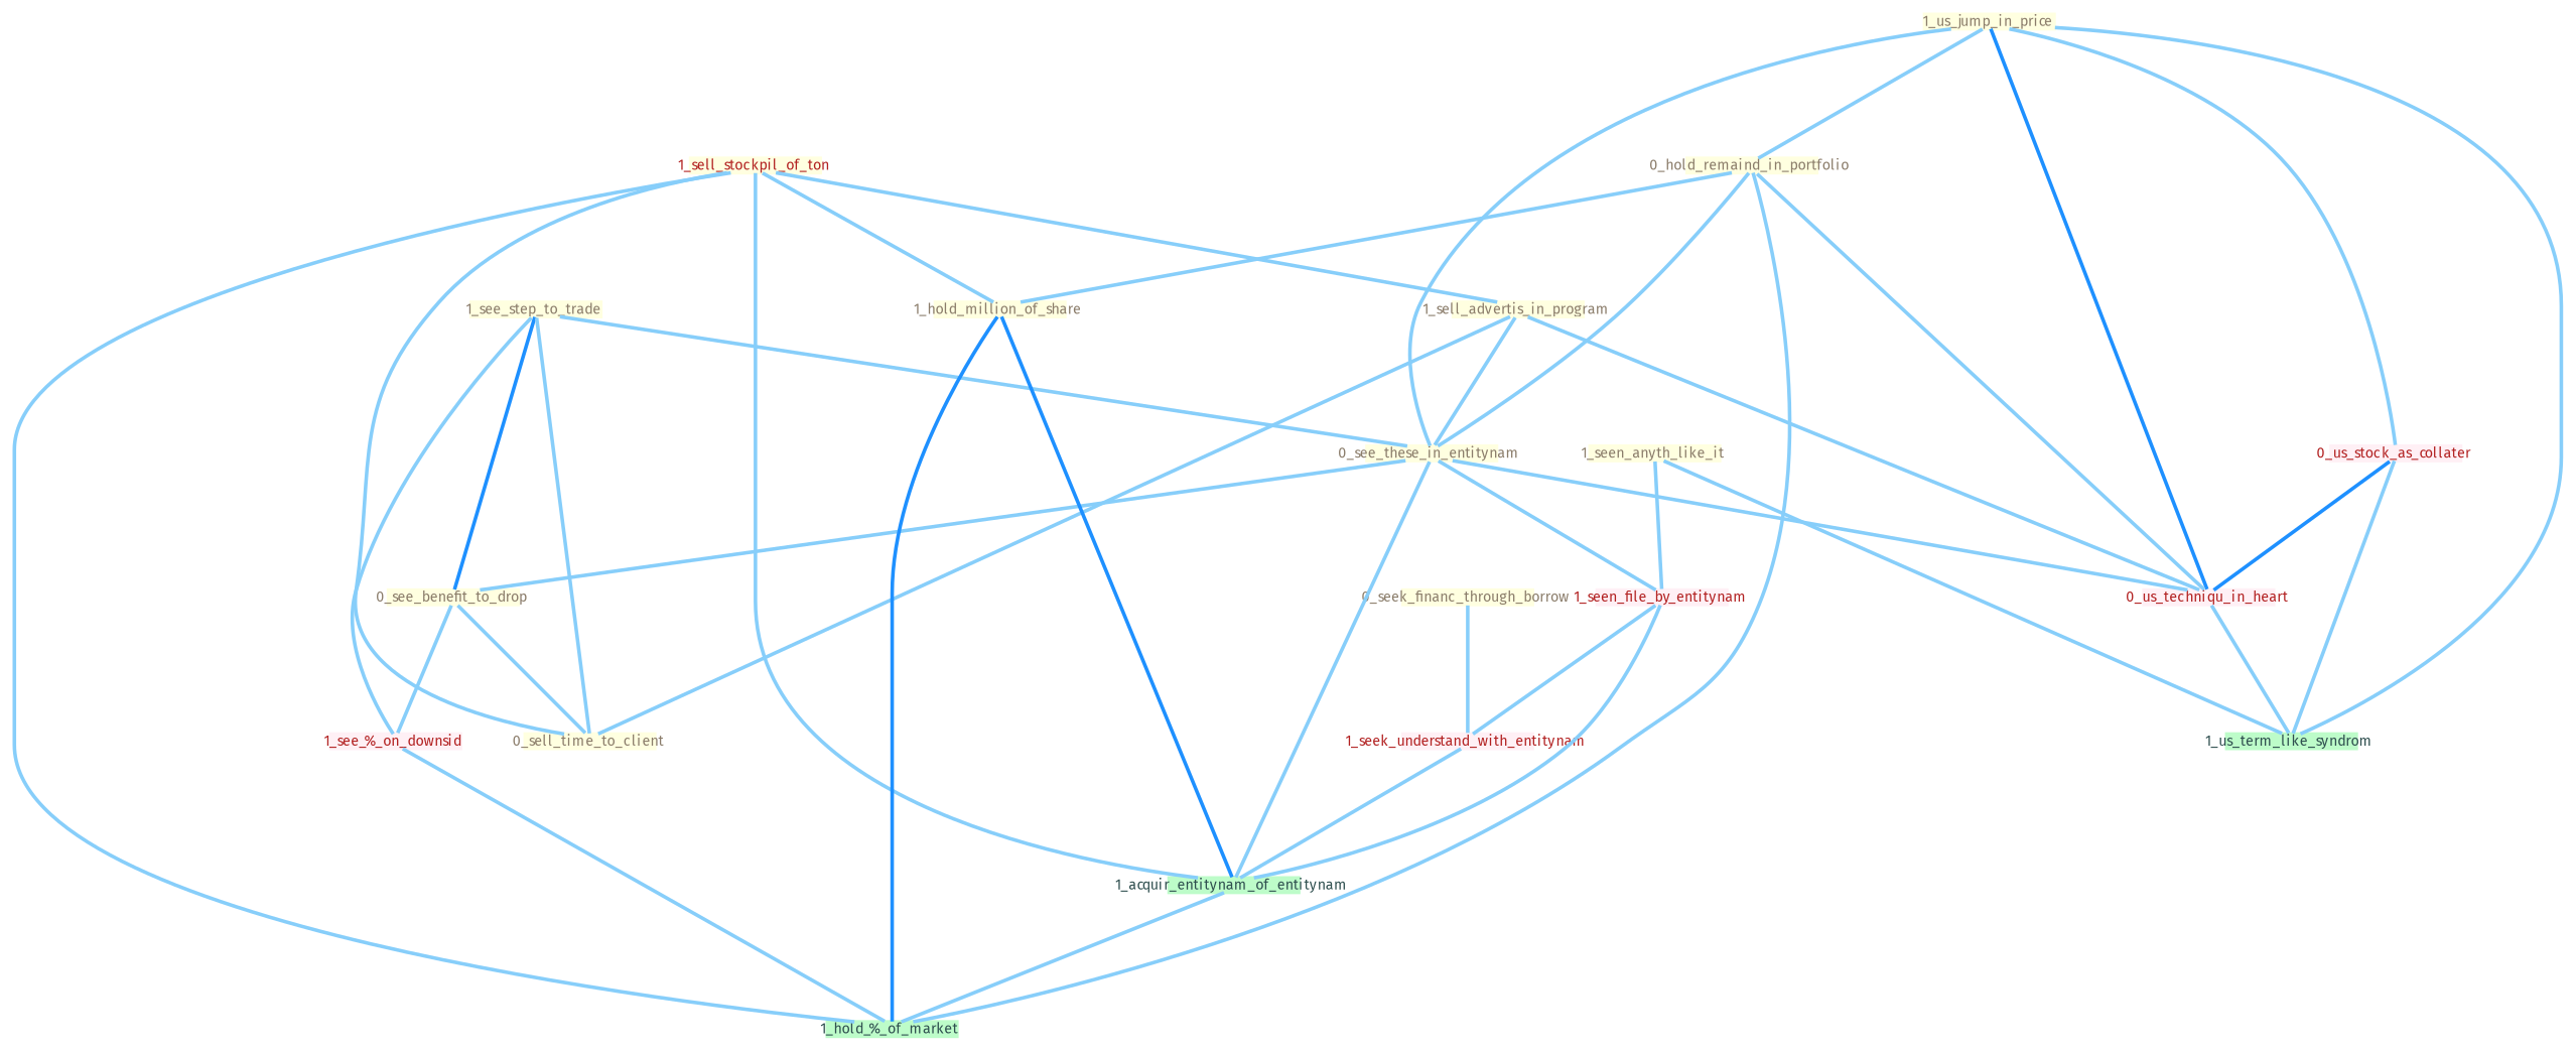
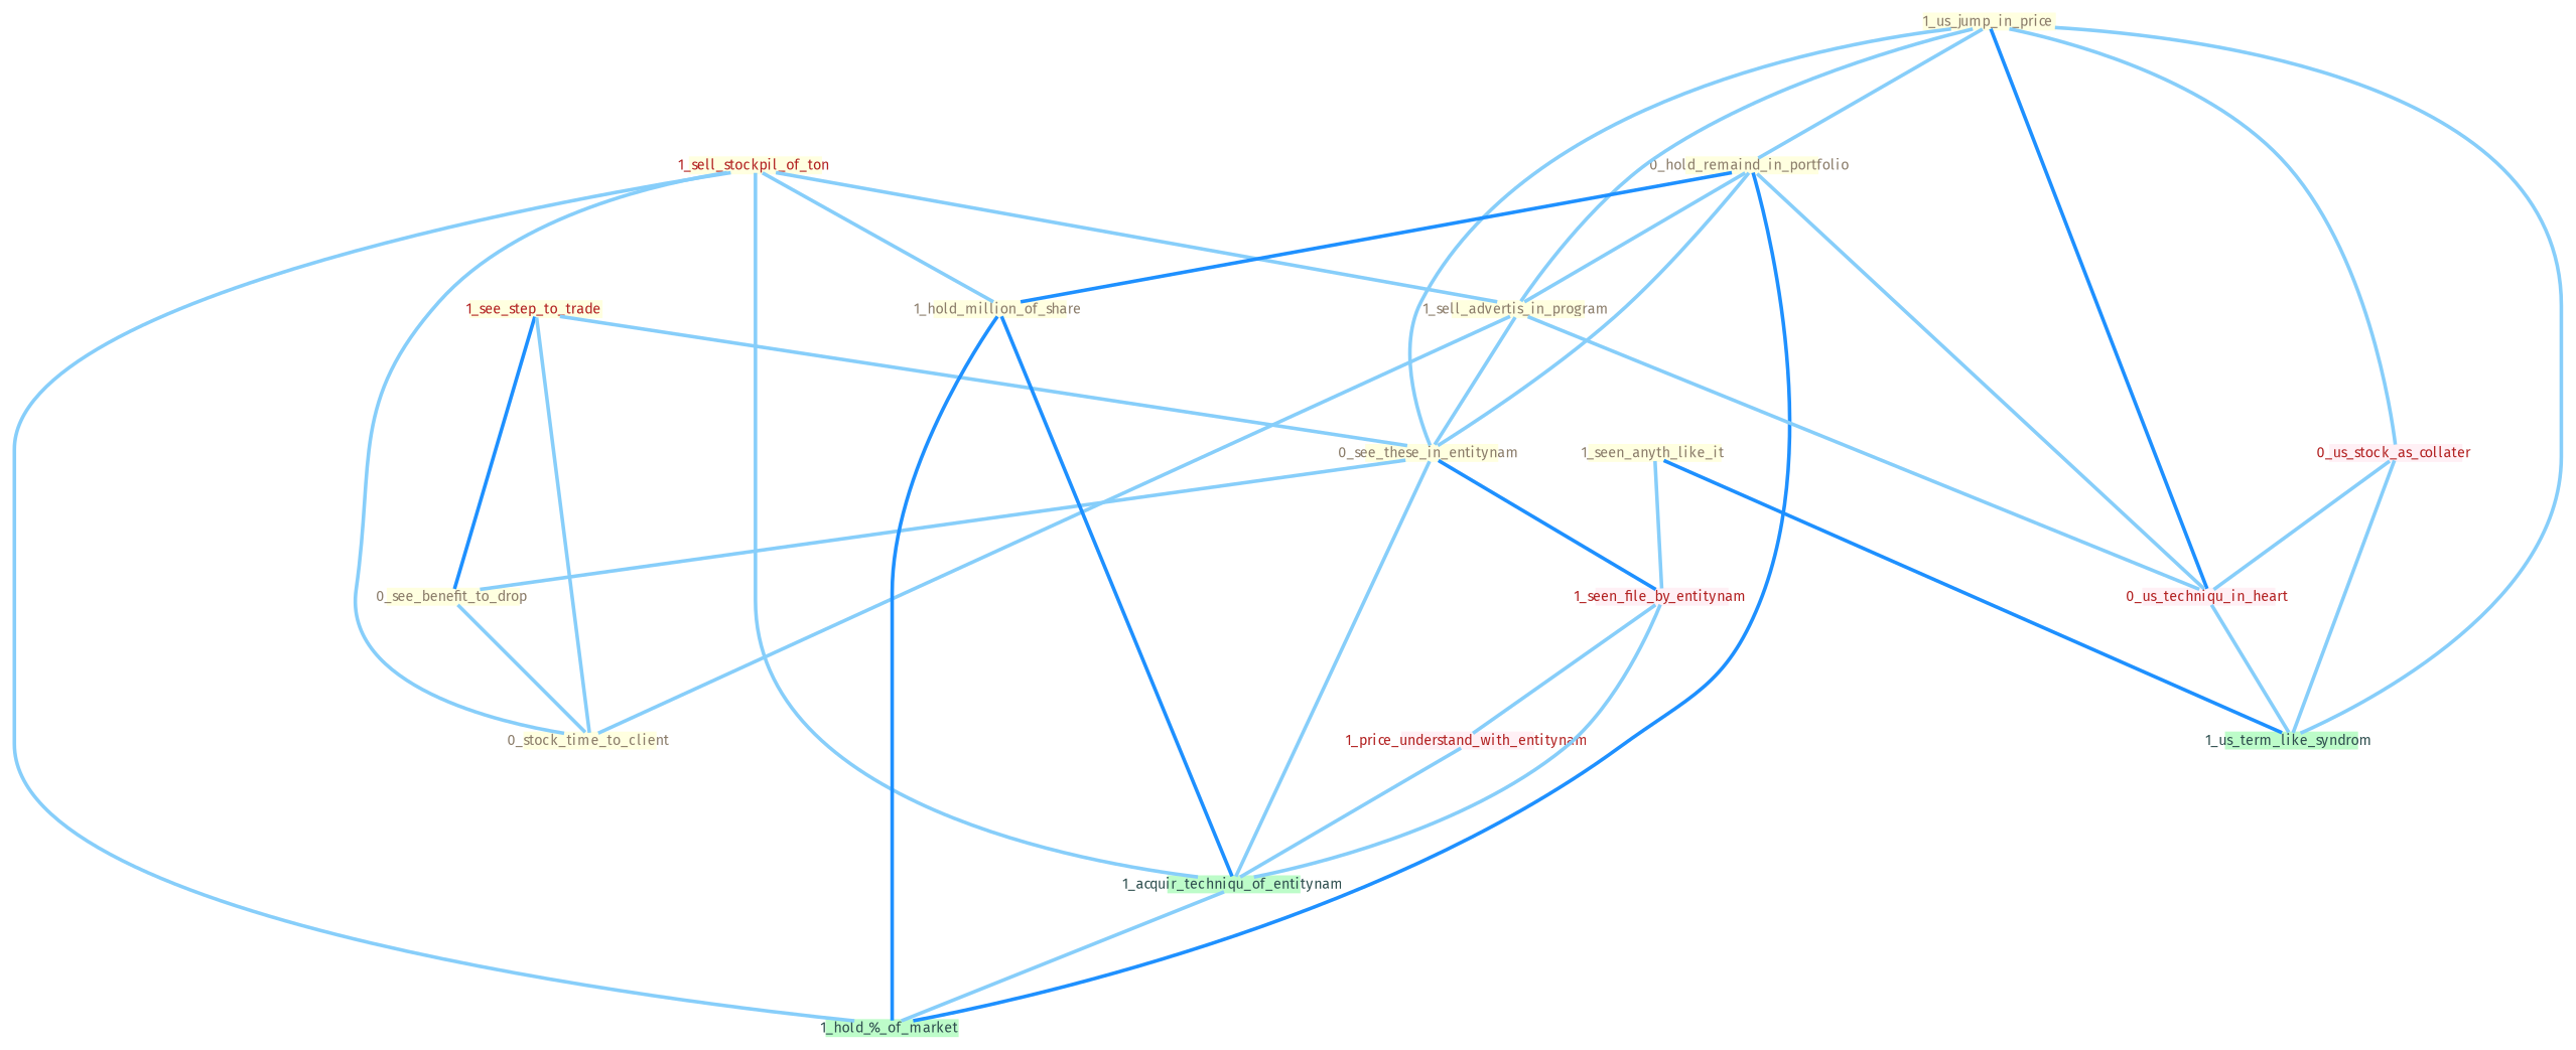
  graph {
    fontname="Fira Sans"
    node [color="#ffffe0" fixedsize=true fontcolor="#8b7d6b" fontname="Fira Sans" fontsize=4 shape=polygon style=filled]
    edge [color="#87cefa" fontname="Fira Sans" w=1]
    "1_us_jump_in_price " [height=.06 width=.5]
    "1_sell_stockpil_of_ton " [fontcolor="#b22222" height=.06 width=.5]
    "0_hold_remaind_in_portfolio " [height=.06 width=.5]
-   "0_seek_financ_through_borrow " [height=.06 width=.5]
-   "1_see_step_to_trade " [height=.06 width=.5]
+   "1_see_step_to_trade " [fontcolor="#b22222" height=.06 width=.5]
    "1_sell_advertis_in_program " [height=.06 width=.5]
    "0_see_these_in_entitynam " [height=.06 width=.5]
    "1_hold_million_of_share " [height=.06 width=.5]
    "0_see_benefit_to_drop " [height=.06 width=.5]
-   "0_sell_time_to_client " [height=.06 width=.5]
+   "0_sell_time_to_client " [height=.06 width=.5 label="0_stock_time_to_client"]
    "1_seen_anyth_like_it " [height=.06 width=.5]
    "1_seen_file_by_entitynam " [color="#fff0f5" fontcolor="#b22222" height=.06 width=.5]
    "0_us_stock_as_collater " [color="#fff0f5" fontcolor="#b22222" height=.06 width=.5]
-   "1_seek_understand_with_entitynam " [color="#fff0f5" fontcolor="#b22222" height=.06 width=.5]
+   "1_seek_understand_with_entitynam " [color="#fff0f5" fontcolor="#b22222" height=.06 width=.5 label="1_price_understand_with_entitynam"]
    "0_us_techniqu_in_heart " [color="#fff0f5" fontcolor="#b22222" height=.06 width=.5]
-   "1_see_%_on_downsid " [color="#fff0f5" fontcolor="#b22222" height=.06 width=.5]
    "1_us_term_like_syndrom " [color="#BDFCC9" fontcolor="#2f4f4f" height=.06 width=.5]
-   "1_acquir_entitynam_of_entitynam " [color="#BDFCC9" fontcolor="#2f4f4f" height=.06 width=.5]
+   "1_acquir_entitynam_of_entitynam " [color="#BDFCC9" fontcolor="#2f4f4f" height=.06 width=.5 label="1_acquir_techniqu_of_entitynam"]
    "1_hold_%_of_market " [color="#BDFCC9" fontcolor="#2f4f4f" height=.06 width=.5]
    subgraph sub_1 {
      "1_us_jump_in_price "
      "1_sell_stockpil_of_ton "
      "0_hold_remaind_in_portfolio "
-     "0_seek_financ_through_borrow "
      "1_see_step_to_trade "
      "1_sell_advertis_in_program "
      "0_see_these_in_entitynam "
      "1_hold_million_of_share "
      "0_see_benefit_to_drop "
      "0_sell_time_to_client "
      "1_seen_anyth_like_it "
    }
    subgraph sub_2 {
      "1_seen_file_by_entitynam "
      "0_us_stock_as_collater "
      "1_seek_understand_with_entitynam "
      "0_us_techniqu_in_heart "
-     "1_see_%_on_downsid "
    }
    "1_us_jump_in_price " -- "0_hold_remaind_in_portfolio "
+   "1_us_jump_in_price " -- "1_sell_advertis_in_program "
    "1_us_jump_in_price " -- "0_see_these_in_entitynam "
    "1_us_jump_in_price " -- "0_us_stock_as_collater "
    "1_us_jump_in_price " -- "0_us_techniqu_in_heart " [color="#1e90ff" w=2]
    "1_us_jump_in_price " -- "1_us_term_like_syndrom "
    "1_sell_stockpil_of_ton " -- "1_sell_advertis_in_program "
    "1_sell_stockpil_of_ton " -- "1_hold_million_of_share "
    "1_sell_stockpil_of_ton " -- "0_sell_time_to_client "
    "1_sell_stockpil_of_ton " -- "1_acquir_entitynam_of_entitynam "
    "1_sell_stockpil_of_ton " -- "1_hold_%_of_market "
+   "0_hold_remaind_in_portfolio " -- "1_sell_advertis_in_program "
    "0_hold_remaind_in_portfolio " -- "0_see_these_in_entitynam "
-   "0_hold_remaind_in_portfolio " -- "1_hold_million_of_share "
+   "0_hold_remaind_in_portfolio " -- "1_hold_million_of_share " [color="#1e90ff"]
    "0_hold_remaind_in_portfolio " -- "0_us_techniqu_in_heart "
-   "0_hold_remaind_in_portfolio " -- "1_hold_%_of_market "
-   "0_seek_financ_through_borrow " -- "1_seek_understand_with_entitynam "
+   "0_hold_remaind_in_portfolio " -- "1_hold_%_of_market " [color="#1e90ff"]
    "1_see_step_to_trade " -- "0_see_these_in_entitynam "
    "1_see_step_to_trade " -- "0_see_benefit_to_drop " [color="#1e90ff" w=2]
    "1_see_step_to_trade " -- "0_sell_time_to_client "
-   "1_see_step_to_trade " -- "1_see_%_on_downsid "
    "1_sell_advertis_in_program " -- "0_see_these_in_entitynam "
    "1_sell_advertis_in_program " -- "0_sell_time_to_client "
    "1_sell_advertis_in_program " -- "0_us_techniqu_in_heart "
    "0_see_these_in_entitynam " -- "0_see_benefit_to_drop "
-   "0_see_these_in_entitynam " -- "1_seen_file_by_entitynam "
-   "0_see_these_in_entitynam " -- "0_us_techniqu_in_heart "
+   "0_see_these_in_entitynam " -- "1_seen_file_by_entitynam " [color="#1e90ff"]
    "0_see_these_in_entitynam " -- "1_acquir_entitynam_of_entitynam "
    "1_hold_million_of_share " -- "1_acquir_entitynam_of_entitynam " [color="#1e90ff"]
    "1_hold_million_of_share " -- "1_hold_%_of_market " [color="#1e90ff" w=2]
    "0_see_benefit_to_drop " -- "0_sell_time_to_client "
-   "0_see_benefit_to_drop " -- "1_see_%_on_downsid "
    "1_seen_anyth_like_it " -- "1_seen_file_by_entitynam "
-   "1_seen_anyth_like_it " -- "1_us_term_like_syndrom "
+   "1_seen_anyth_like_it " -- "1_us_term_like_syndrom " [color="#1e90ff"]
    "1_seen_file_by_entitynam " -- "1_seek_understand_with_entitynam "
    "1_seen_file_by_entitynam " -- "1_acquir_entitynam_of_entitynam "
-   "0_us_stock_as_collater " -- "0_us_techniqu_in_heart " [color="#1e90ff"]
+   "0_us_stock_as_collater " -- "0_us_techniqu_in_heart "
    "0_us_stock_as_collater " -- "1_us_term_like_syndrom "
    "1_seek_understand_with_entitynam " -- "1_acquir_entitynam_of_entitynam "
    "0_us_techniqu_in_heart " -- "1_us_term_like_syndrom "
-   "1_see_%_on_downsid " -- "1_hold_%_of_market "
    "1_acquir_entitynam_of_entitynam " -- "1_hold_%_of_market "
  }
